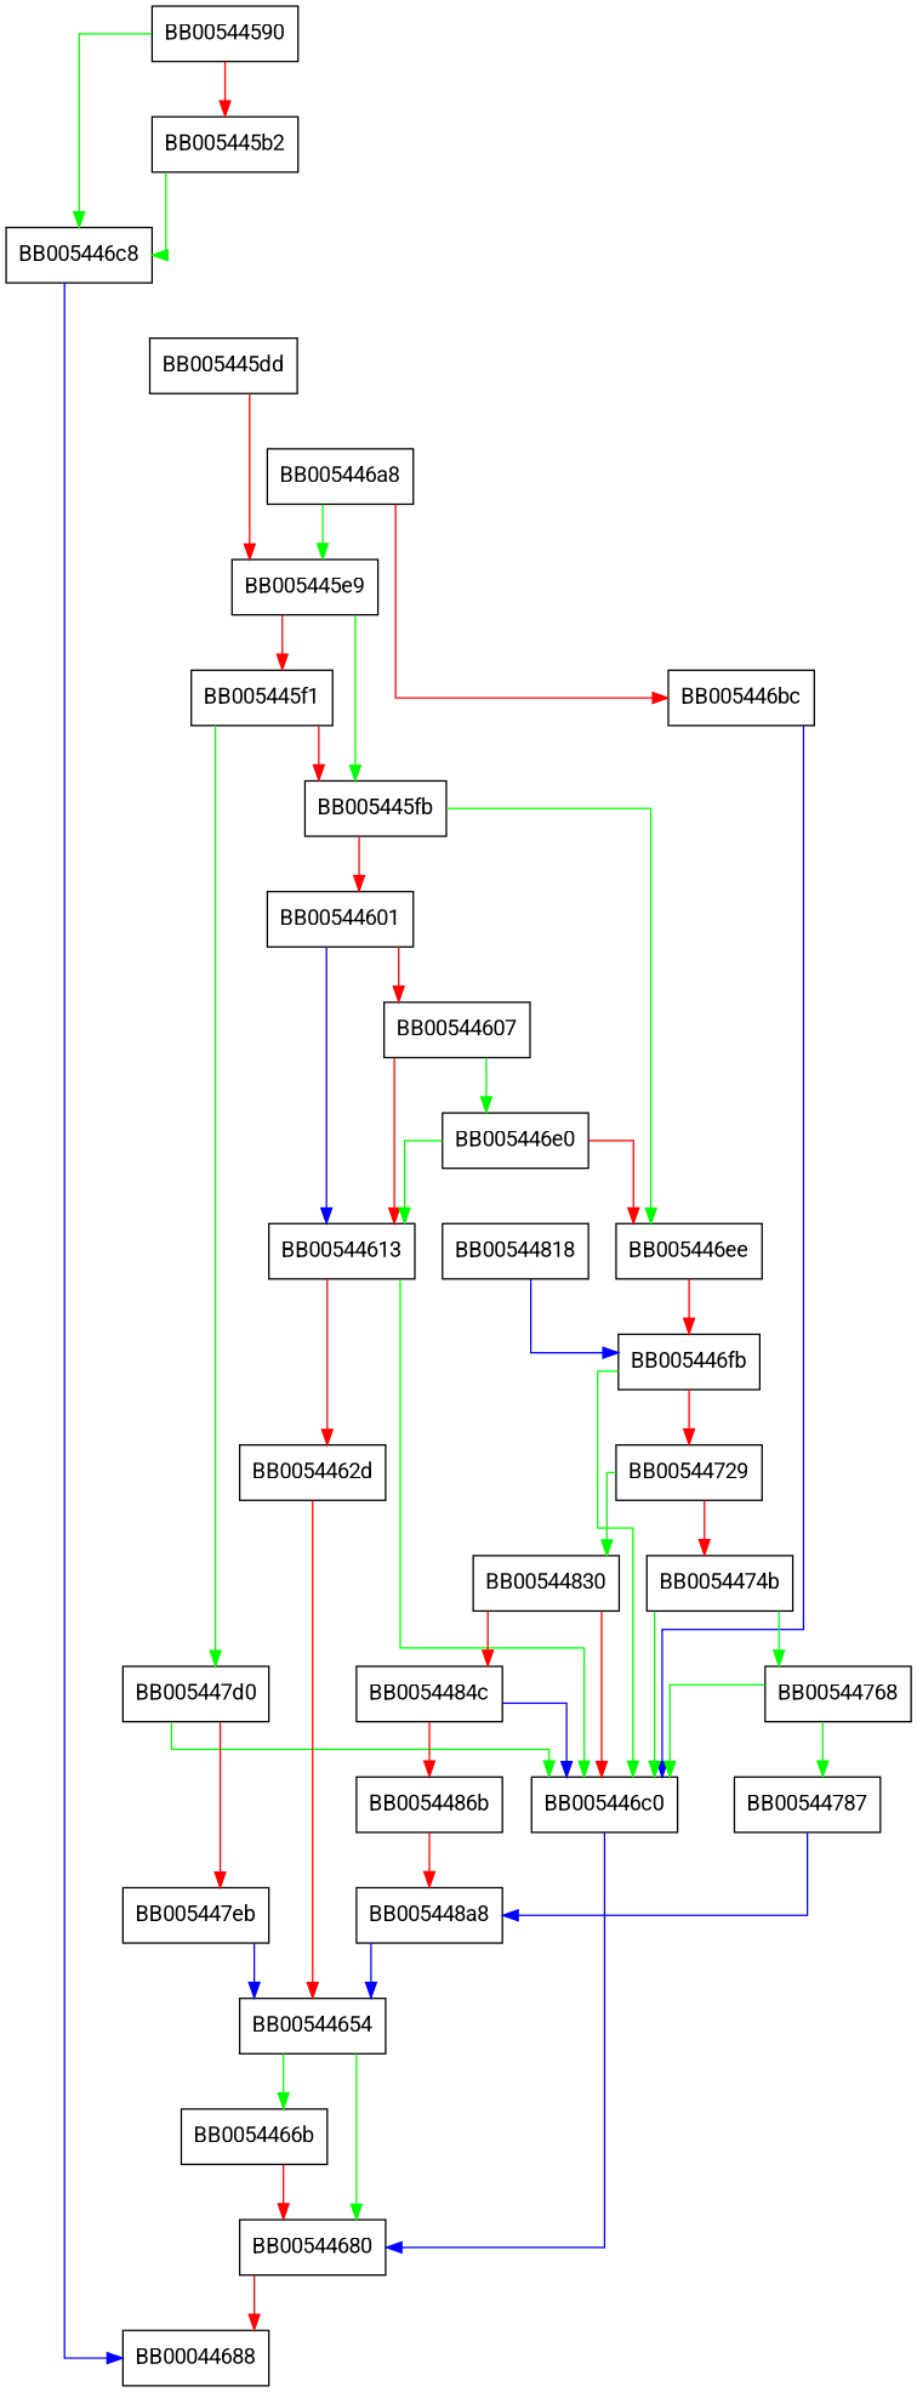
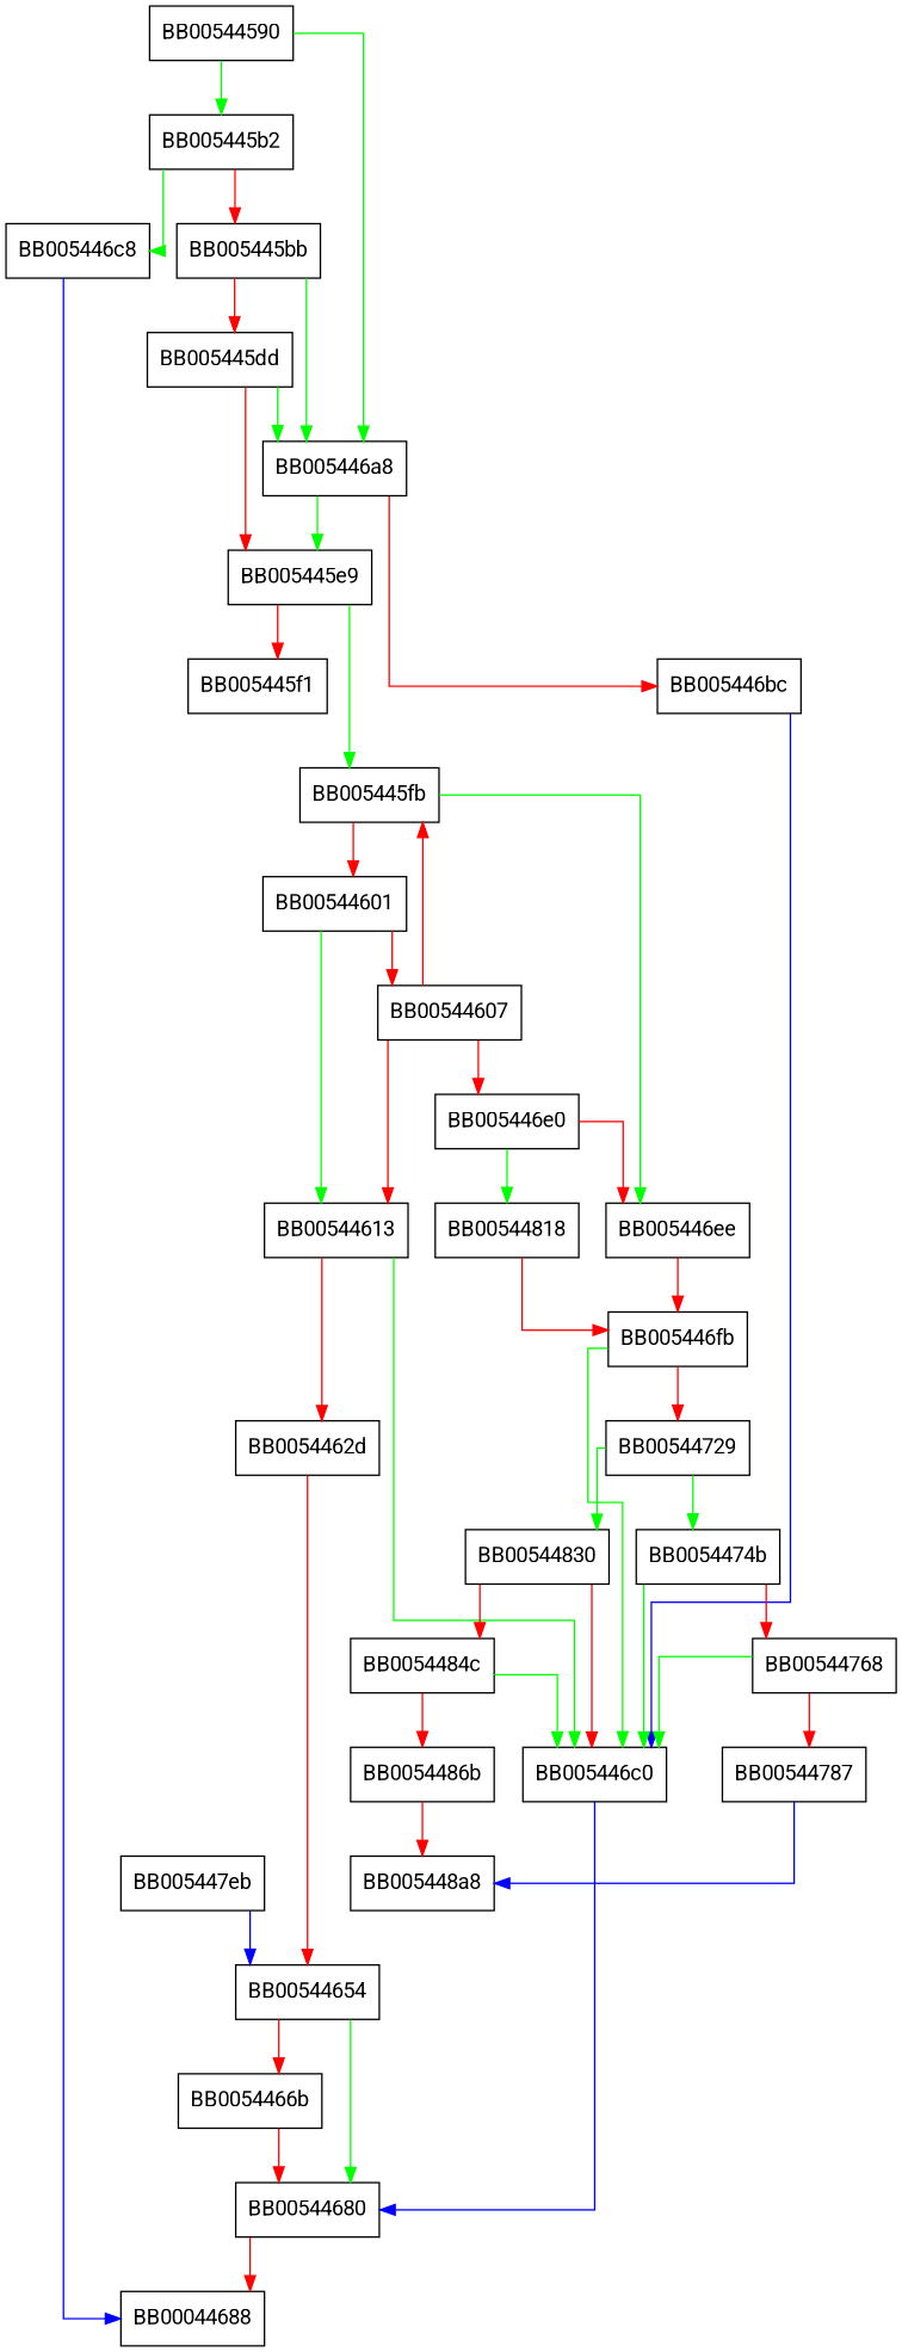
  digraph {
    fontname=Roboto
    splines=ortho
    node [fontname=Roboto shape=box]
    edge [color=red fontname=Roboto]
    BB00544590
    BB005446c8
    BB005445b2
    n4 [label=BB00044688]
+   BB005445bb
    BB005446a8
    BB005445dd
    BB005445e9
    BB005446bc
    BB005445fb
    BB005445f1
    BB005446c0
    BB00544601
    BB005446ee
-   BB005447d0
    BB00544613
    BB0054462d
    BB00544607
    BB005447eb
    BB00544680
    BB00544654
    BB005446e0
    BB00544818
    BB005446fb
    BB0054466b
    BB00544729
    BB00544830
    BB0054474b
    BB0054484c
    BB00544768
    BB0054486b
    BB00544787
    BB005448a8
-   BB00544590 -> BB005446c8 [color=green]
-   BB00544590 -> BB005445b2
+   BB00544590 -> BB005446a8 [color=green]
+   BB00544590 -> BB005445b2 [color=green]
    BB005446c8 -> n4 [color=blue]
    BB005445b2 -> BB005446c8 [color=green]
+   BB005445b2 -> BB005445bb
+   BB005445bb -> BB005446a8 [color=green]
+   BB005445bb -> BB005445dd
    BB005446a8 -> BB005445e9 [color=green]
    BB005446a8 -> BB005446bc
+   BB005445dd -> BB005446a8 [color=green]
    BB005445dd -> BB005445e9
    BB005445e9 -> BB005445fb [color=green]
    BB005445e9 -> BB005445f1
    BB005446bc -> BB005446c0 [color=blue]
    BB005445fb -> BB00544601
    BB005445fb -> BB005446ee [color=green]
-   BB005445f1 -> BB005445fb
-   BB005445f1 -> BB005447d0 [color=green]
+   BB00544607 -> BB005445fb
    BB005446c0 -> BB00544680 [color=blue]
-   BB00544601 -> BB00544613 [color=blue]
+   BB00544601 -> BB00544613 [color=green]
    BB00544601 -> BB00544607
    BB005446ee -> BB005446fb
-   BB005447d0 -> BB005446c0 [color=green]
-   BB005447d0 -> BB005447eb
    BB00544613 -> BB005446c0 [color=green]
    BB00544613 -> BB0054462d
    BB0054462d -> BB00544654
    BB00544607 -> BB00544613
-   BB00544607 -> BB005446e0 [color=green]
+   BB00544607 -> BB005446e0
    BB005447eb -> BB00544654 [color=blue]
    BB00544680 -> n4
    BB00544654 -> BB00544680 [color=green]
-   BB00544654 -> BB0054466b [color=green]
+   BB00544654 -> BB0054466b
    BB005446e0 -> BB005446ee
-   BB005446e0 -> BB00544613 [color=green]
-   BB00544818 -> BB005446fb [color=blue]
+   BB005446e0 -> BB00544818 [color=green]
+   BB00544818 -> BB005446fb
    BB005446fb -> BB005446c0 [color=green]
    BB005446fb -> BB00544729
    BB0054466b -> BB00544680
    BB00544729 -> BB00544830 [color=green]
-   BB00544729 -> BB0054474b
+   BB00544729 -> BB0054474b [color=green]
    BB00544830 -> BB005446c0
    BB00544830 -> BB0054484c
    BB0054474b -> BB005446c0 [color=green]
-   BB0054474b -> BB00544768 [color=green]
-   BB0054484c -> BB005446c0 [color=blue]
+   BB0054474b -> BB00544768
+   BB0054484c -> BB005446c0 [color=green]
    BB0054484c -> BB0054486b
    BB00544768 -> BB005446c0 [color=green]
-   BB00544768 -> BB00544787 [color=green]
+   BB00544768 -> BB00544787
    BB0054486b -> BB005448a8
    BB00544787 -> BB005448a8 [color=blue]
-   BB005448a8 -> BB00544654 [color=blue]
  }
